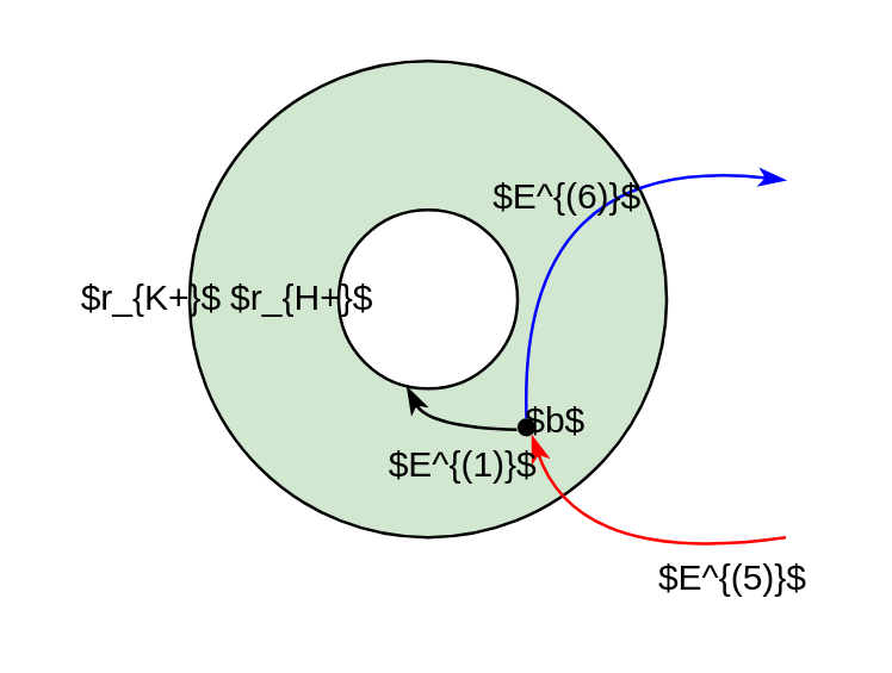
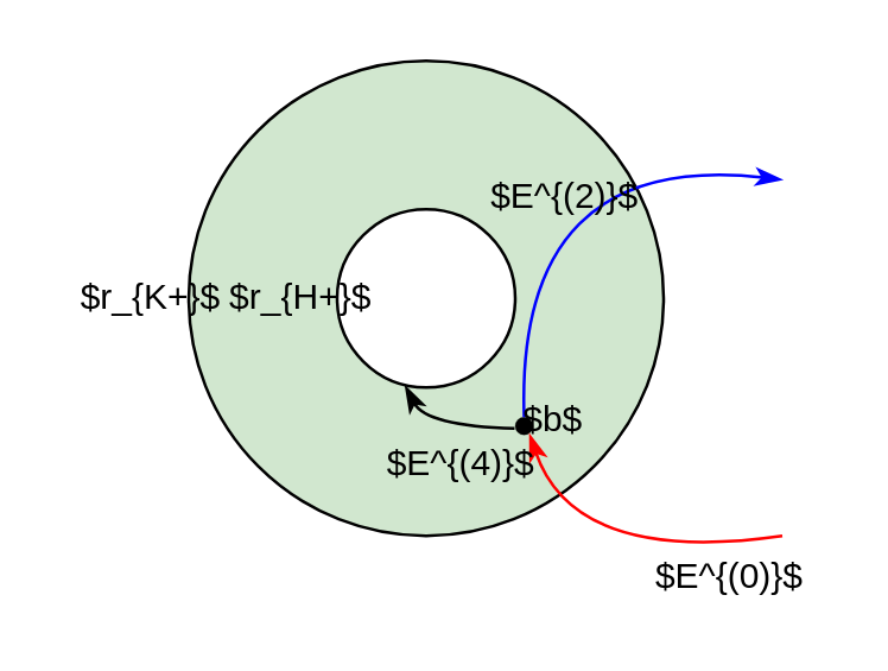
  <mxCell id="0" />
  <mxCell id="1" parent="0" />
  <mxCell id="2" value="" style="ellipse;whiteSpace=wrap;html=1;aspect=fixed;fillColor=#D1E7CF;" parent="1" vertex="1"><mxGeometry x="63" width="160" height="160" as="geometry" y="20" /></mxCell>
  <mxCell id="3" value="" style="ellipse;whiteSpace=wrap;html=1;aspect=fixed;fillColor=#FFFFFF;" parent="1" vertex="1"><mxGeometry x="113" y="70" width="60" height="60" as="geometry" /></mxCell>
  <mxCell id="4" value="" style="ellipse;whiteSpace=wrap;html=1;aspect=fixed;fillColor=#000000;strokeWidth=0;" parent="1" vertex="1"><mxGeometry x="173" y="140" width="6" height="6" as="geometry" /></mxCell>
  <mxCell id="5" value="" style="endArrow=none;html=1;rounded=0;curved=1;exitX=0.805;exitY=0.955;exitDx=0;exitDy=0;exitPerimeter=0;endFill=0;startArrow=classicThin;startFill=1;fillColor=#e51400;strokeColor=#FF0000;" parent="1" source="4" edge="1"><mxGeometry width="50" height="50" relative="1" as="geometry"><mxPoint x="223" y="180" as="sourcePoint" /><mxPoint x="263" y="180" as="targetPoint" /><Array as="points"><mxPoint x="193" y="190" /></Array></mxGeometry></mxCell>
  <mxCell id="6" value="" style="endArrow=classicThin;html=1;rounded=0;curved=1;exitX=0.5;exitY=0;exitDx=0;exitDy=0;endFill=1;strokeColor=#0000FF;" parent="1" source="4" edge="1"><mxGeometry width="50" height="50" relative="1" as="geometry"><mxPoint x="179" y="140" as="sourcePoint" /><mxPoint x="263" y="60" as="targetPoint" /><Array as="points"><mxPoint x="173" y="50" /></Array></mxGeometry></mxCell>
  <mxCell id="7" value="" style="endArrow=classicThin;html=1;rounded=0;curved=1;exitX=-0.037;exitY=0.636;exitDx=0;exitDy=0;exitPerimeter=0;entryX=0.382;entryY=0.992;entryDx=0;entryDy=0;entryPerimeter=0;endFill=1;" parent="1" source="4" target="3" edge="1"><mxGeometry width="50" height="50" relative="1" as="geometry"><mxPoint x="163" y="140" as="sourcePoint" /><mxPoint x="213" y="90" as="targetPoint" /><Array as="points"><mxPoint x="143" y="143" /></Array></mxGeometry></mxCell>
  <mxCell id="8" value="$b$" style="text;html=1;strokeColor=none;fillColor=none;align=center;verticalAlign=middle;whiteSpace=wrap;rounded=0;strokeWidth=0;" parent="1" vertex="1"><mxGeometry x="162" y="133" width="48" height="15" as="geometry" /></mxCell>
- <mxCell id="9" value="$E^{(5)}$" style="text;html=1;strokeColor=none;fillColor=none;align=center;verticalAlign=middle;whiteSpace=wrap;rounded=0;strokeWidth=0;" parent="1" vertex="1"><mxGeometry x="214" y="184" width="63" height="20" as="geometry" /></mxCell>
- <mxCell id="10" value="$E^{(1)}$" style="text;html=1;strokeColor=none;fillColor=none;align=center;verticalAlign=middle;whiteSpace=wrap;rounded=0;strokeWidth=0;" parent="1" vertex="1"><mxGeometry x="123" y="146" width="64" height="20" as="geometry" /></mxCell>
- <mxCell id="11" value="$E^{(6)}$" style="text;html=1;strokeColor=none;fillColor=none;align=center;verticalAlign=middle;whiteSpace=wrap;rounded=0;strokeWidth=0;" parent="1" vertex="1"><mxGeometry x="159" y="56" width="62" height="20" as="geometry" /></mxCell>
+ <mxCell id="9" value="$E^{(0)}$" style="text;html=1;strokeColor=none;fillColor=none;align=center;verticalAlign=middle;whiteSpace=wrap;rounded=0;strokeWidth=0;" parent="1" vertex="1"><mxGeometry x="214" y="184" width="63" height="20" as="geometry" /></mxCell>
+ <mxCell id="10" value="$E^{(4)}$" style="text;html=1;strokeColor=none;fillColor=none;align=center;verticalAlign=middle;whiteSpace=wrap;rounded=0;strokeWidth=0;" parent="1" vertex="1"><mxGeometry x="123" y="146" width="64" height="20" as="geometry" /></mxCell>
+ <mxCell id="11" value="$E^{(2)}$" style="text;html=1;strokeColor=none;fillColor=none;align=center;verticalAlign=middle;whiteSpace=wrap;rounded=0;strokeWidth=0;" parent="1" vertex="1"><mxGeometry x="159" y="56" width="62" height="20" as="geometry" /></mxCell>
  <mxCell id="12" value="$r_{H+}$" style="text;html=1;strokeColor=none;fillColor=none;align=center;verticalAlign=middle;whiteSpace=wrap;rounded=0;strokeWidth=0;" parent="1" vertex="1"><mxGeometry x="71" y="90" width="60" height="20" as="geometry" /></mxCell>
  <mxCell id="13" value="$r_{K+}$" style="text;html=1;strokeColor=none;fillColor=none;align=center;verticalAlign=middle;whiteSpace=wrap;rounded=0;strokeWidth=0;" parent="1" vertex="1"><mxGeometry y="90" width="61" height="20" as="geometry" x="20" /></mxCell>
